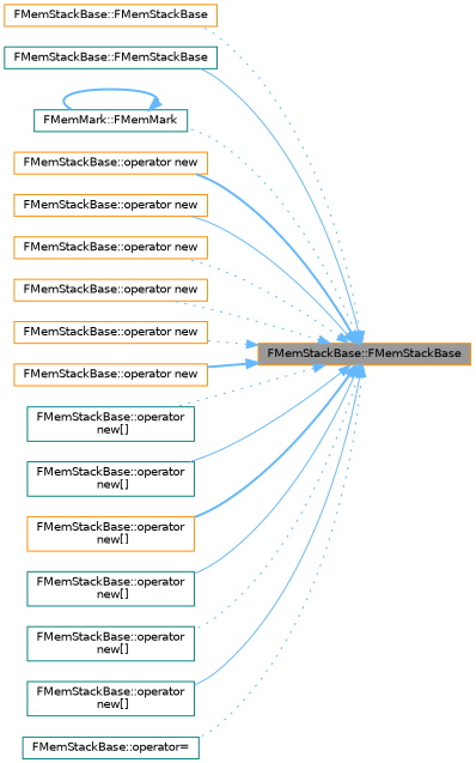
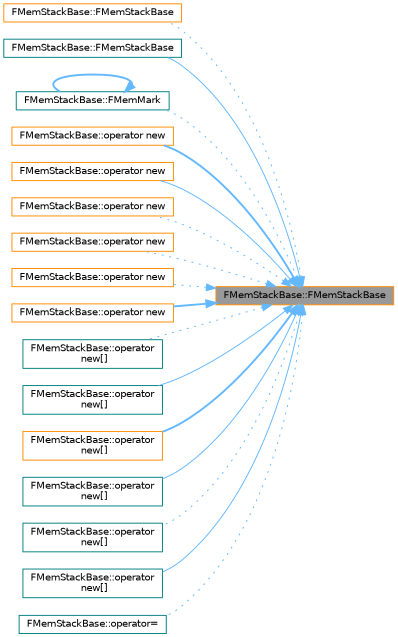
  digraph {
    rankdir=RL
    node [color=darkorange fillcolor=white fontname=Helvetica fontsize=10 shape=box style=filled]
    edge [color=steelblue1 dir=back fontname=Helvetica fontsize=10 labelfontname=Helvetica labelfontsize=10 style=dotted]
    n1 [fillcolor=grey60 fontcolor=black height=0.2 label="FMemStackBase::FMemStackBase" width=0.4]
    n2 [height=0.2 label="FMemStackBase::FMemStackBase" width=0.4]
    n3 [color=teal height=0.2 label="FMemStackBase::FMemStackBase" width=0.4]
-   n4 [color=teal height=0.2 label="FMemMark::FMemMark" width=0.4]
+   n4 [color=teal height=0.2 label="FMemStackBase::FMemMark" width=0.4]
    n5 [height=0.2 label="FMemStackBase::operator new" width=0.4]
    n6 [height=0.2 label="FMemStackBase::operator new" width=0.4]
    n7 [height=0.2 label="FMemStackBase::operator new" width=0.4]
    n8 [height=0.2 label="FMemStackBase::operator new" width=0.4]
    n9 [height=0.2 label="FMemStackBase::operator new" width=0.4]
    n10 [height=0.2 label="FMemStackBase::operator new" width=0.4]
    n11 [color=teal height=0.2 label="FMemStackBase::operator\l new[]" width=0.4]
    n12 [color=teal height=0.2 label="FMemStackBase::operator\l new[]" width=0.4]
    n13 [height=0.2 label="FMemStackBase::operator\l new[]" width=0.4]
    n14 [color=teal height=0.2 label="FMemStackBase::operator\l new[]" width=0.4]
    n15 [color=teal height=0.2 label="FMemStackBase::operator\l new[]" width=0.4]
    n16 [color=teal height=0.2 label="FMemStackBase::operator\l new[]" width=0.4]
    n17 [color=teal height=0.2 label="FMemStackBase::operator=" width=0.4]
    n1 -> n2
    n1 -> n3 [style=solid]
    n1 -> n4
    n1 -> n5 [style=bold]
    n1 -> n6 [style=solid]
    n1 -> n7
    n1 -> n8
    n1 -> n9
    n1 -> n10 [style=bold]
    n1 -> n11
    n1 -> n12 [style=solid]
    n1 -> n13 [style=bold]
    n1 -> n14 [style=solid]
    n1 -> n15
    n1 -> n16 [style=solid]
    n1 -> n17
    n4 -> n4 [style=bold]
  }
